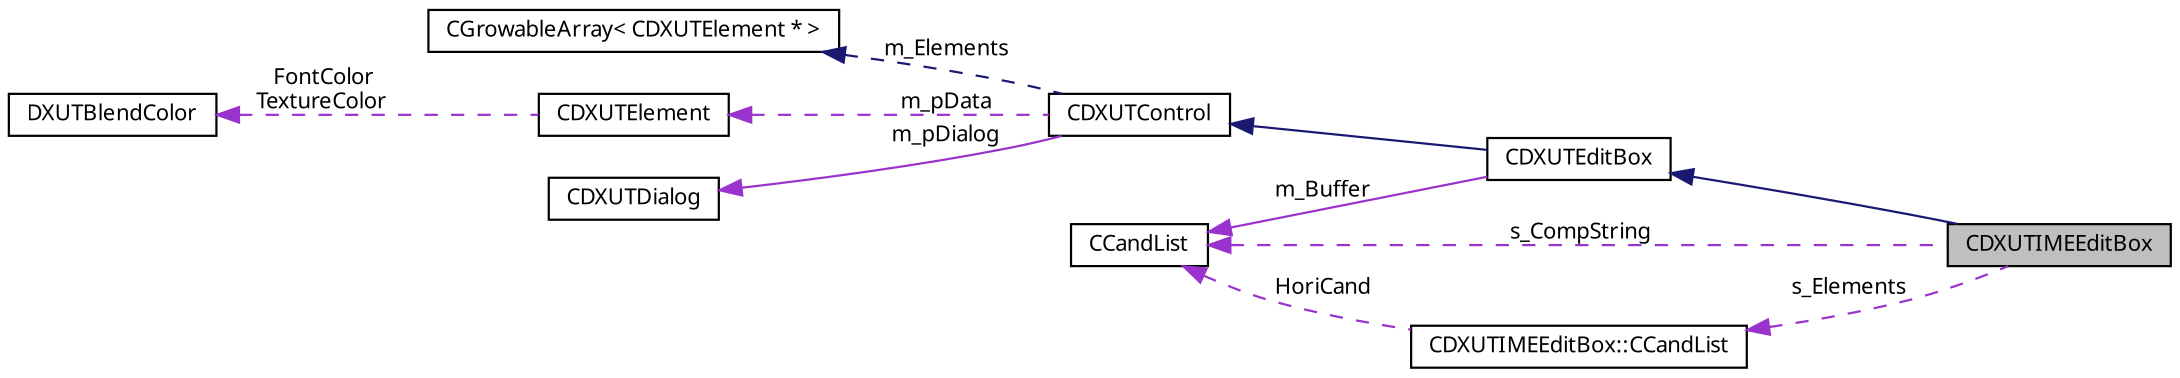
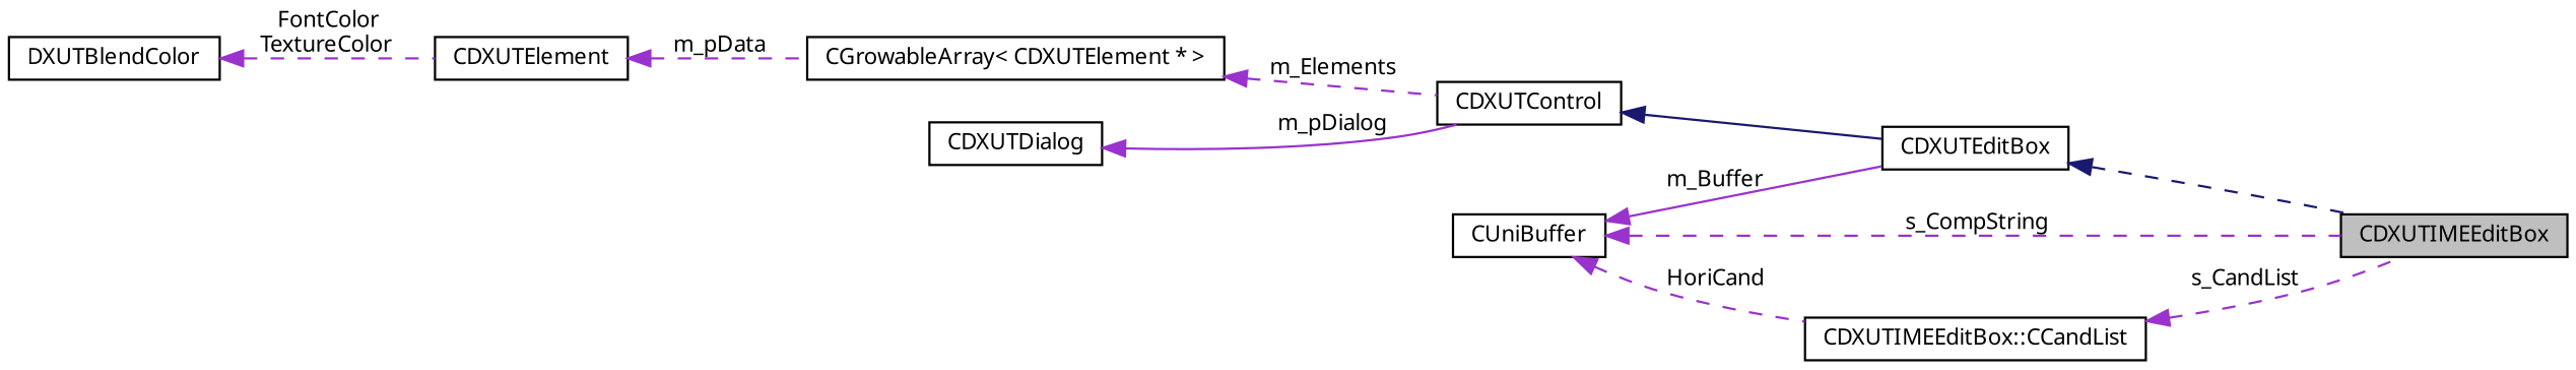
  digraph {
    fontname="Noto Sans"
    rankdir=LR
    node [color=black fillcolor=white fontname="Noto Sans" fontsize=10 shape=record style=filled]
    edge [color=darkorchid3 dir=back fontname="Noto Sans" fontsize=10 labelfontname=Helvetica labelfontsize=10 style=dashed]
    n1 [fillcolor=grey75 fontcolor=black height=0.2 label=CDXUTIMEEditBox width=0.4]
    n2 [height=0.2 label=CDXUTEditBox width=0.4]
    n3 [height=0.2 label=CDXUTControl width=0.4]
    n4 [height=0.2 label="CGrowableArray\< CDXUTElement * \>" width=0.4]
    n5 [height=0.2 label=CDXUTElement width=0.4]
    n6 [height=0.2 label=DXUTBlendColor width=0.4]
    n7 [height=0.2 label=CDXUTDialog width=0.4]
-   n8 [height=0.2 label=CCandList width=0.4]
+   n8 [height=0.2 label=CUniBuffer width=0.4]
    n9 [height=0.2 label="CDXUTIMEEditBox::CCandList" width=0.4]
-   n2 -> n1 [color=midnightblue style=solid]
+   n2 -> n1 [color=midnightblue]
    n3 -> n2 [color=midnightblue style=solid]
-   n4 -> n3 [color=midnightblue label=" m_Elements"]
-   n5 -> n3 [label=" m_pData"]
+   n4 -> n3 [label=" m_Elements"]
+   n5 -> n4 [label=" m_pData"]
    n6 -> n5 [label=" FontColor\nTextureColor"]
    n7 -> n3 [label=" m_pDialog" style=solid]
    n8 -> n1 [label=" s_CompString"]
    n8 -> n2 [label=" m_Buffer" style=solid]
    n8 -> n9 [label=" HoriCand"]
-   n9 -> n1 [label=" s_Elements"]
+   n9 -> n1 [label=" s_CandList"]
  }
